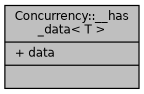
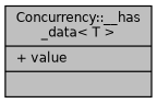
  digraph {
-   n1 [color=black fillcolor=grey75 fontcolor=black fontname=Helvetica fontsize=10 height=0.2 label="{Concurrency::__has\l_data\< T \>\n|+ data\l|}" shape=record style=filled width=0.4]
+   n1 [color=black fillcolor=grey75 fontcolor=black fontname=Helvetica fontsize=10 height=0.2 label="{Concurrency::__has\l_data\< T \>\n|+ value\l|}" shape=record style=filled width=0.4]
  }
